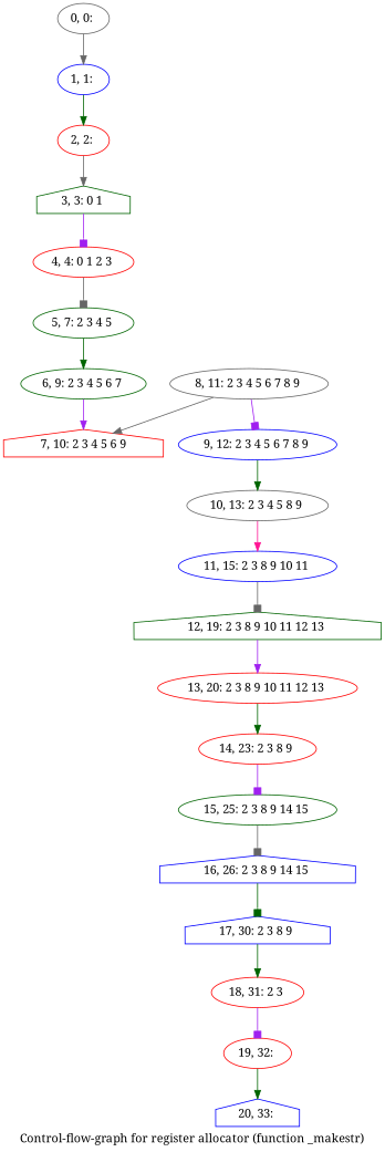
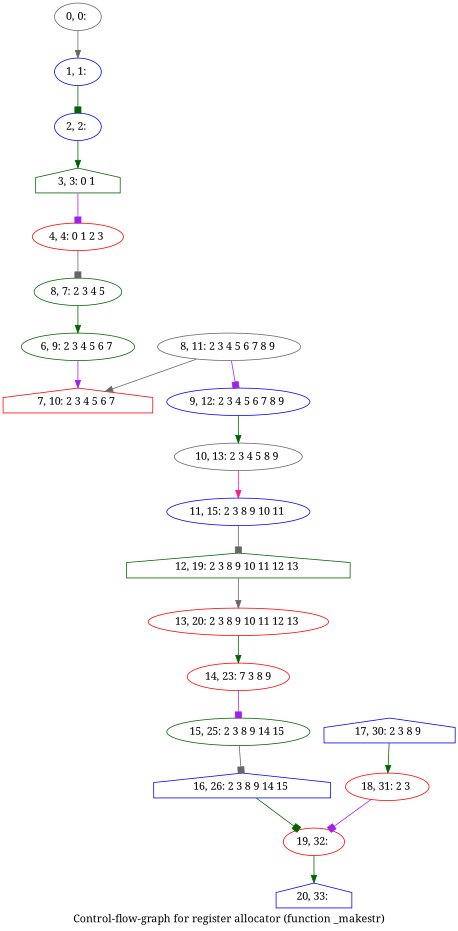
  digraph {
    fontname="Noto Serif"
    label="Control-flow-graph for register allocator (function _makestr)"
    node [color=red fontname="Noto Serif" shape=ellipse]
    edge [arrowhead=normal color=darkgreen fontname="Noto Serif"]
    n1 [color=gray40 label="0, 0: "]
    n2 [color=blue label="1, 1: "]
-   n3 [label="2, 2: "]
+   n3 [color=blue label="2, 2: "]
    n4 [color=darkgreen label="3, 3: 0 1 " shape=house]
    n5 [label="4, 4: 0 1 2 3 "]
-   n6 [color=darkgreen label="5, 7: 2 3 4 5 "]
+   n6 [color=darkgreen label="8, 7: 2 3 4 5"]
    n7 [color=darkgreen label="6, 9: 2 3 4 5 6 7 "]
-   n8 [label="7, 10: 2 3 4 5 6 9" shape=house]
+   n8 [label="7, 10: 2 3 4 5 6 7 " shape=house]
    n9 [color=gray40 label="8, 11: 2 3 4 5 6 7 8 9 "]
    n10 [color=blue label="9, 12: 2 3 4 5 6 7 8 9 "]
    n11 [color=gray40 label="10, 13: 2 3 4 5 8 9 "]
    n12 [color=blue label="11, 15: 2 3 8 9 10 11 "]
    n13 [color=darkgreen label="12, 19: 2 3 8 9 10 11 12 13 " shape=house]
    n14 [label="13, 20: 2 3 8 9 10 11 12 13 "]
-   n15 [label="14, 23: 2 3 8 9 "]
+   n15 [label="14, 23: 7 3 8 9"]
    n16 [color=darkgreen label="15, 25: 2 3 8 9 14 15 "]
    n17 [color=blue label="16, 26: 2 3 8 9 14 15 " shape=house]
    n18 [color=blue label="17, 30: 2 3 8 9 " shape=house]
    n19 [label="18, 31: 2 3 "]
    n20 [label="19, 32: "]
    n21 [color=blue label="20, 33: " shape=house]
    n1 -> n2 [color=gray40]
-   n2 -> n3
-   n3 -> n4 [color=gray40]
+   n2 -> n3 [arrowhead=box]
+   n3 -> n4
    n4 -> n5 [arrowhead=box color=purple]
    n5 -> n6 [arrowhead=box color=gray40]
    n6 -> n7
    n7 -> n8 [color=purple]
    n9 -> n8 [color=gray40]
    n9 -> n10 [arrowhead=box color=purple]
    n10 -> n11
    n11 -> n12 [color=deeppink]
    n12 -> n13 [arrowhead=box color=gray40]
-   n13 -> n14 [color=purple]
+   n13 -> n14 [color=gray40]
    n14 -> n15
    n15 -> n16 [arrowhead=box color=purple]
    n16 -> n17 [arrowhead=box color=gray40]
-   n17 -> n18 [arrowhead=box]
+   n17 -> n20 [arrowhead=box]
    n18 -> n19
    n19 -> n20 [arrowhead=box color=purple]
    n20 -> n21
  }
